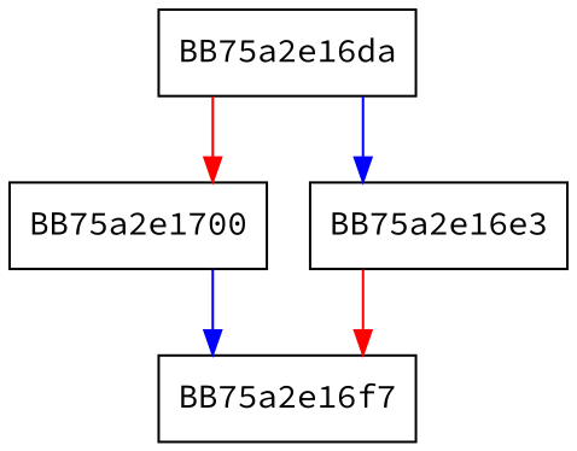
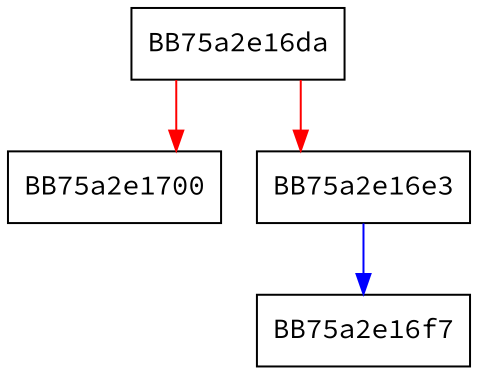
  digraph {
    fontname="Source Code Pro"
    splines=ortho
    node [fontname="Source Code Pro" shape=box]
    edge [color=blue fontname="Source Code Pro"]
    BB75a2e1700
    BB75a2e16f7
    BB75a2e16da
    BB75a2e16e3
-   BB75a2e1700 -> BB75a2e16f7
    BB75a2e16da -> BB75a2e1700 [color=red]
-   BB75a2e16da -> BB75a2e16e3
-   BB75a2e16e3 -> BB75a2e16f7 [color=red]
+   BB75a2e16da -> BB75a2e16e3 [color=red]
+   BB75a2e16e3 -> BB75a2e16f7
  }
